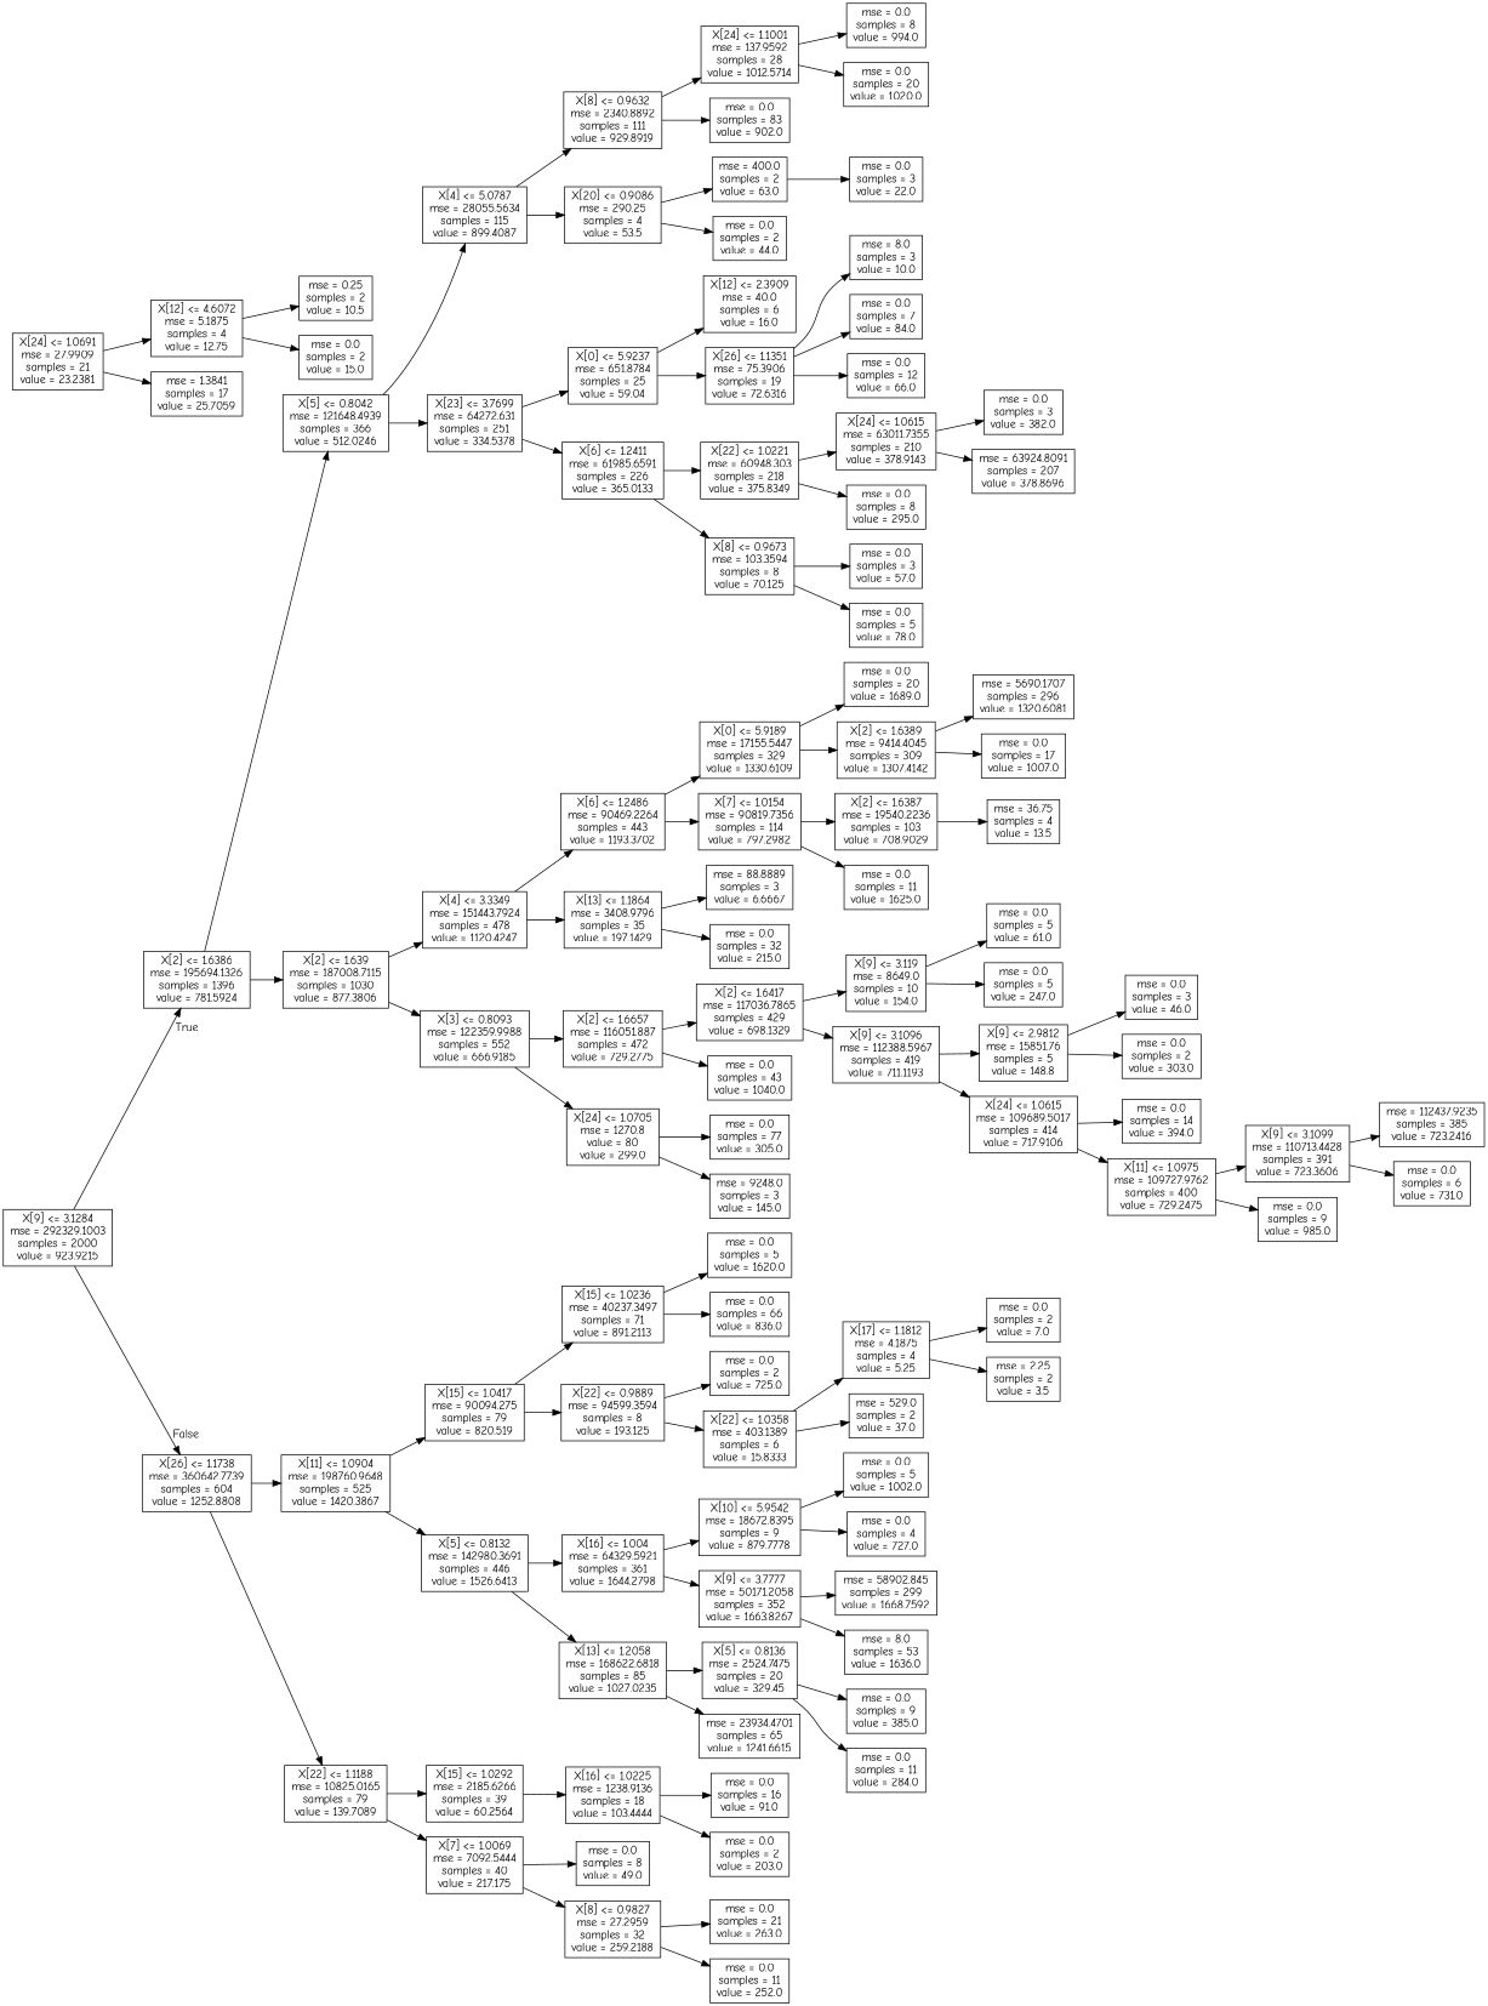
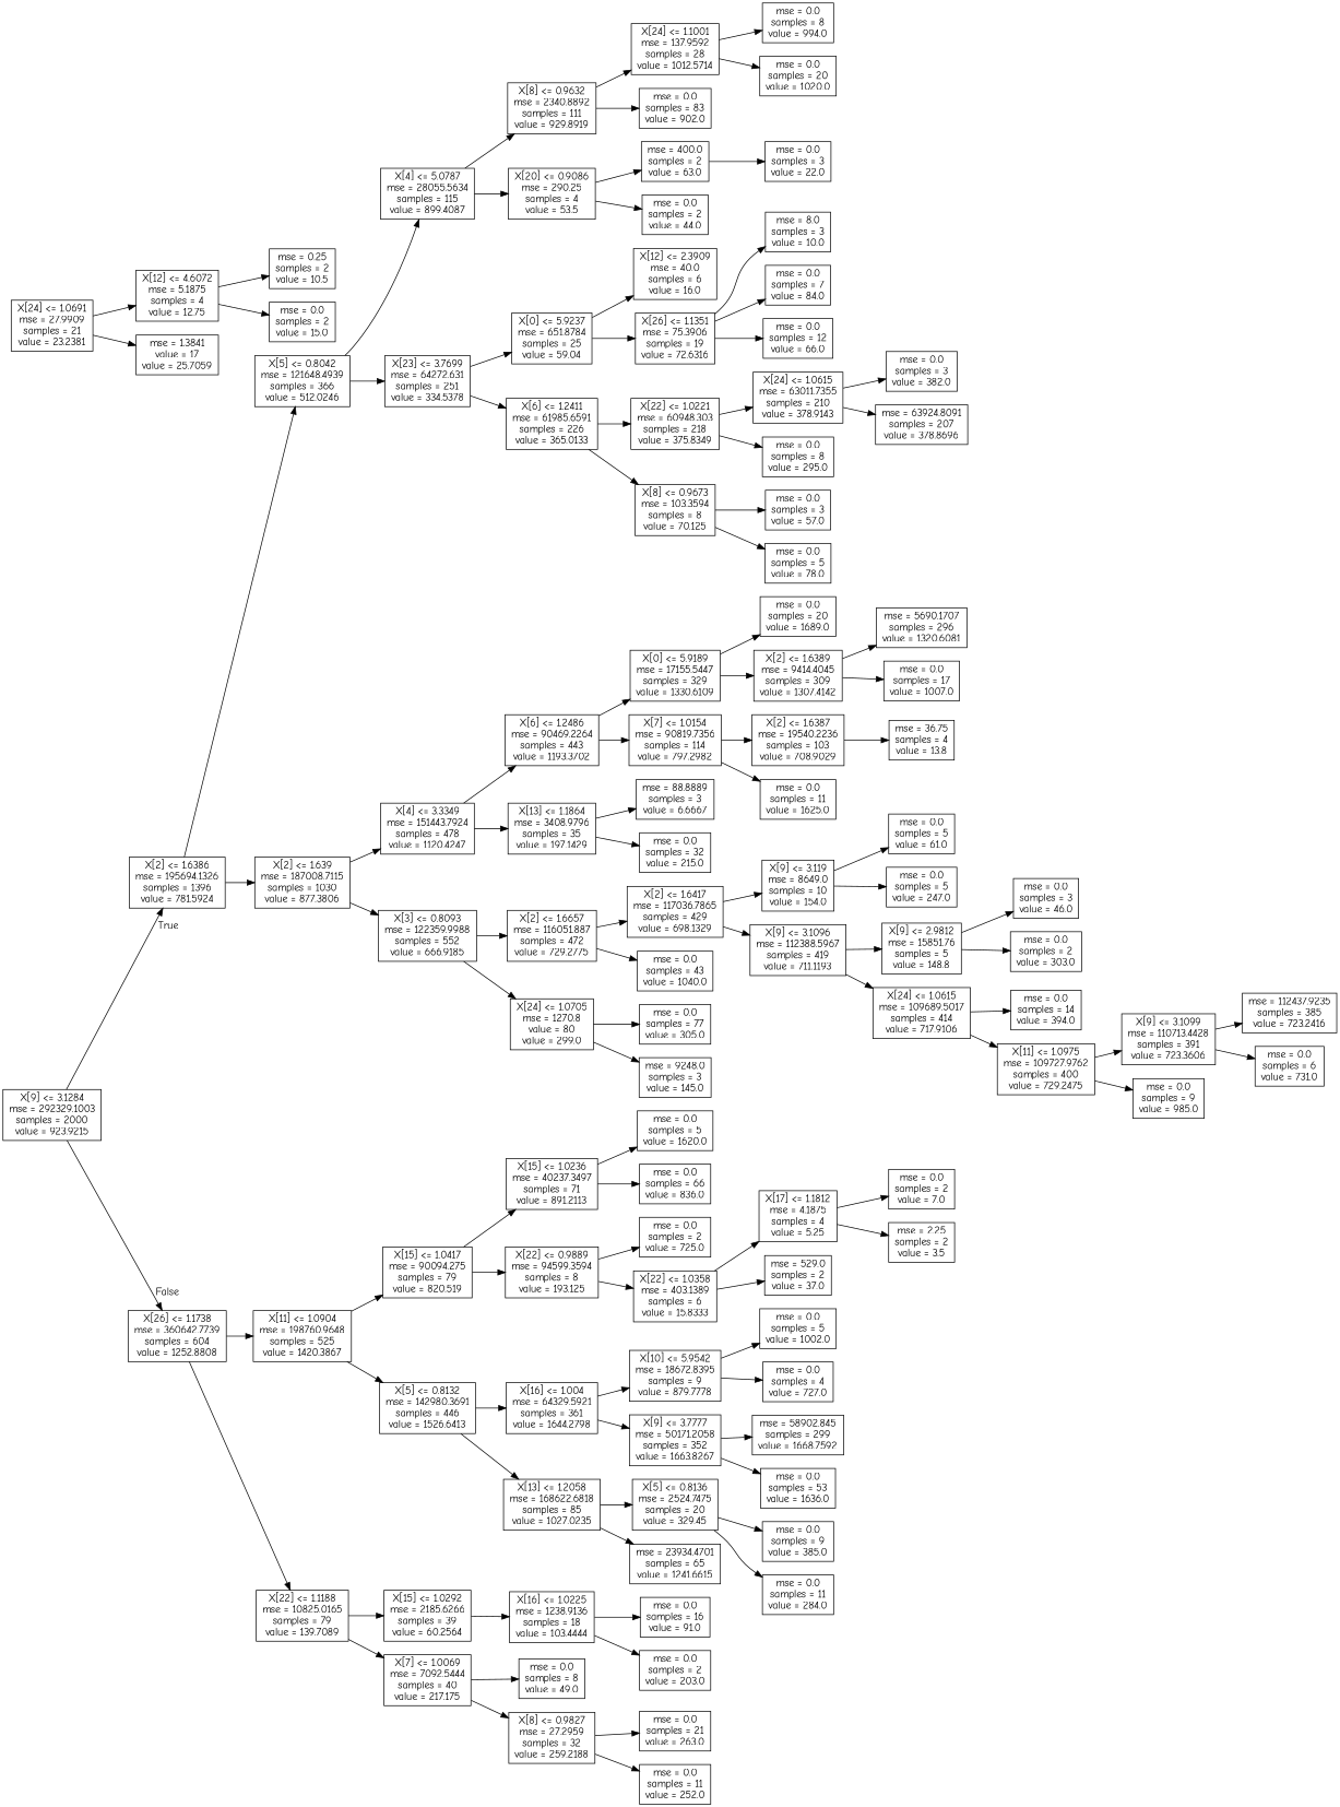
  digraph {
    fontname="Comic Neue"
    rankdir=LR
    node [fontname="Comic Neue" shape=box]
    edge [fontname="Comic Neue"]
    n1 [label="X[9] <= 3.1284\nmse = 292329.1003\nsamples = 2000\nvalue = 923.9215"]
    n2 [label="X[2] <= 1.6386\nmse = 195694.1326\nsamples = 1396\nvalue = 781.5924"]
    n3 [label="X[26] <= 1.1738\nmse = 360642.7739\nsamples = 604\nvalue = 1252.8808"]
    n4 [label="X[5] <= 0.8042\nmse = 121648.4939\nsamples = 366\nvalue = 512.0246"]
    n5 [label="X[2] <= 1.639\nmse = 187008.7115\nsamples = 1030\nvalue = 877.3806"]
    n6 [label="X[11] <= 1.0904\nmse = 198760.9648\nsamples = 525\nvalue = 1420.3867"]
    n7 [label="X[22] <= 1.1188\nmse = 10825.0165\nsamples = 79\nvalue = 139.7089"]
    n8 [label="X[4] <= 5.0787\nmse = 28055.5634\nsamples = 115\nvalue = 899.4087"]
    n9 [label="X[23] <= 3.7699\nmse = 64272.631\nsamples = 251\nvalue = 334.5378"]
    n10 [label="X[4] <= 3.3349\nmse = 151443.7924\nsamples = 478\nvalue = 1120.4247"]
    n11 [label="X[3] <= 0.8093\nmse = 122359.9988\nsamples = 552\nvalue = 666.9185"]
    n12 [label="X[8] <= 0.9632\nmse = 2340.8892\nsamples = 111\nvalue = 929.8919"]
    n13 [label="X[20] <= 0.9086\nmse = 290.25\nsamples = 4\nvalue = 53.5"]
    n14 [label="X[0] <= 5.9237\nmse = 651.8784\nsamples = 25\nvalue = 59.04"]
    n15 [label="X[6] <= 1.2411\nmse = 61985.6591\nsamples = 226\nvalue = 365.0133"]
    n16 [label="X[24] <= 1.1001\nmse = 137.9592\nsamples = 28\nvalue = 1012.5714"]
    n17 [label="mse = 0.0\nsamples = 83\nvalue = 902.0"]
    n18 [label="mse = 400.0\nsamples = 2\nvalue = 63.0"]
    n19 [label="mse = 0.0\nsamples = 2\nvalue = 44.0"]
    n20 [label="mse = 0.0\nsamples = 8\nvalue = 994.0"]
    n21 [label="mse = 0.0\nsamples = 20\nvalue = 1020.0"]
    n22 [label="mse = 0.0\nsamples = 3\nvalue = 22.0"]
    n23 [label="X[12] <= 2.3909\nmse = 40.0\nsamples = 6\nvalue = 16.0"]
    n24 [label="X[26] <= 1.1351\nmse = 75.3906\nsamples = 19\nvalue = 72.6316"]
    n25 [label="X[22] <= 1.0221\nmse = 60948.303\nsamples = 218\nvalue = 375.8349"]
    n26 [label="X[8] <= 0.9673\nmse = 103.3594\nsamples = 8\nvalue = 70.125"]
    n27 [label="mse = 8.0\nsamples = 3\nvalue = 10.0"]
    n28 [label="mse = 0.0\nsamples = 7\nvalue = 84.0"]
    n29 [label="mse = 0.0\nsamples = 12\nvalue = 66.0"]
    n30 [label="X[24] <= 1.0615\nmse = 63011.7355\nsamples = 210\nvalue = 378.9143"]
    n31 [label="mse = 0.0\nsamples = 8\nvalue = 295.0"]
    n32 [label="mse = 0.0\nsamples = 3\nvalue = 57.0"]
    n33 [label="mse = 0.0\nsamples = 5\nvalue = 78.0"]
    n34 [label="mse = 0.0\nsamples = 3\nvalue = 382.0"]
    n35 [label="mse = 63924.8091\nsamples = 207\nvalue = 378.8696"]
    n36 [label="X[6] <= 1.2486\nmse = 90469.2264\nsamples = 443\nvalue = 1193.3702"]
    n37 [label="X[13] <= 1.1864\nmse = 3408.9796\nsamples = 35\nvalue = 197.1429"]
    n38 [label="X[2] <= 1.6657\nmse = 116051.887\nsamples = 472\nvalue = 729.2775"]
    n39 [label="X[24] <= 1.0705\nmse = 1270.8\nvalue = 80\nvalue = 299.0"]
    n40 [label="X[0] <= 5.9189\nmse = 17155.5447\nsamples = 329\nvalue = 1330.6109"]
    n41 [label="X[7] <= 1.0154\nmse = 90819.7356\nsamples = 114\nvalue = 797.2982"]
    n42 [label="mse = 88.8889\nsamples = 3\nvalue = 6.6667"]
    n43 [label="mse = 0.0\nsamples = 32\nvalue = 215.0"]
    n44 [label="mse = 0.0\nsamples = 20\nvalue = 1689.0"]
    n45 [label="X[2] <= 1.6389\nmse = 9414.4045\nsamples = 309\nvalue = 1307.4142"]
    n46 [label="X[2] <= 1.6387\nmse = 19540.2236\nsamples = 103\nvalue = 708.9029"]
    n47 [label="mse = 0.0\nsamples = 11\nvalue = 1625.0"]
    n48 [label="mse = 5690.1707\nsamples = 296\nvalue = 1320.6081"]
    n49 [label="mse = 0.0\nsamples = 17\nvalue = 1007.0"]
-   n50 [label="mse = 36.75\nsamples = 4\nvalue = 13.5"]
+   n50 [label="mse = 36.75\nsamples = 4\nvalue = 13.8"]
    n51 [label="X[2] <= 1.6417\nmse = 117036.7865\nsamples = 429\nvalue = 698.1329"]
    n52 [label="mse = 0.0\nsamples = 43\nvalue = 1040.0"]
    n53 [label="mse = 0.0\nsamples = 77\nvalue = 305.0"]
    n54 [label="mse = 9248.0\nsamples = 3\nvalue = 145.0"]
    n55 [label="X[9] <= 3.119\nmse = 8649.0\nsamples = 10\nvalue = 154.0"]
    n56 [label="X[9] <= 3.1096\nmse = 112388.5967\nsamples = 419\nvalue = 711.1193"]
    n57 [label="mse = 0.0\nsamples = 5\nvalue = 61.0"]
    n58 [label="mse = 0.0\nsamples = 5\nvalue = 247.0"]
    n59 [label="X[9] <= 2.9812\nmse = 15851.76\nsamples = 5\nvalue = 148.8"]
    n60 [label="X[24] <= 1.0615\nmse = 109689.5017\nsamples = 414\nvalue = 717.9106"]
    n61 [label="mse = 0.0\nsamples = 3\nvalue = 46.0"]
    n62 [label="mse = 0.0\nsamples = 2\nvalue = 303.0"]
    n63 [label="mse = 0.0\nsamples = 14\nvalue = 394.0"]
    n64 [label="X[11] <= 1.0975\nmse = 109727.9762\nsamples = 400\nvalue = 729.2475"]
    n65 [label="X[9] <= 3.1099\nmse = 110713.4428\nsamples = 391\nvalue = 723.3606"]
    n66 [label="mse = 0.0\nsamples = 9\nvalue = 985.0"]
    n67 [label="mse = 112437.9235\nsamples = 385\nvalue = 723.2416"]
    n68 [label="mse = 0.0\nsamples = 6\nvalue = 731.0"]
    n69 [label="X[15] <= 1.0417\nmse = 90094.275\nsamples = 79\nvalue = 820.519"]
    n70 [label="X[5] <= 0.8132\nmse = 142980.3691\nsamples = 446\nvalue = 1526.6413"]
    n71 [label="X[15] <= 1.0292\nmse = 2185.6266\nsamples = 39\nvalue = 60.2564"]
    n72 [label="X[7] <= 1.0069\nmse = 7092.5444\nsamples = 40\nvalue = 217.175"]
    n73 [label="X[15] <= 1.0236\nmse = 40237.3497\nsamples = 71\nvalue = 891.2113"]
    n74 [label="X[22] <= 0.9889\nmse = 94599.3594\nsamples = 8\nvalue = 193.125"]
    n75 [label="X[16] <= 1.004\nmse = 64329.5921\nsamples = 361\nvalue = 1644.2798"]
    n76 [label="X[13] <= 1.2058\nmse = 168622.6818\nsamples = 85\nvalue = 1027.0235"]
    n77 [label="mse = 0.0\nsamples = 5\nvalue = 1620.0"]
    n78 [label="mse = 0.0\nsamples = 66\nvalue = 836.0"]
    n79 [label="mse = 0.0\nsamples = 2\nvalue = 725.0"]
    n80 [label="X[22] <= 1.0358\nmse = 403.1389\nsamples = 6\nvalue = 15.8333"]
    n81 [label="X[17] <= 1.1812\nmse = 4.1875\nsamples = 4\nvalue = 5.25"]
    n82 [label="mse = 529.0\nsamples = 2\nvalue = 37.0"]
    n83 [label="mse = 0.0\nsamples = 2\nvalue = 7.0"]
    n84 [label="mse = 2.25\nsamples = 2\nvalue = 3.5"]
    n85 [label="X[10] <= 5.9542\nmse = 18672.8395\nsamples = 9\nvalue = 879.7778"]
    n86 [label="X[9] <= 3.7777\nmse = 50171.2058\nsamples = 352\nvalue = 1663.8267"]
    n87 [label="X[5] <= 0.8136\nmse = 2524.7475\nsamples = 20\nvalue = 329.45"]
    n88 [label="mse = 23934.4701\nsamples = 65\nvalue = 1241.6615"]
    n89 [label="mse = 0.0\nsamples = 5\nvalue = 1002.0"]
    n90 [label="mse = 0.0\nsamples = 4\nvalue = 727.0"]
    n91 [label="mse = 58902.845\nsamples = 299\nvalue = 1668.7592"]
-   n92 [label="mse = 8.0\nsamples = 53\nvalue = 1636.0"]
+   n92 [label="mse = 0.0\nsamples = 53\nvalue = 1636.0"]
    n93 [label="mse = 0.0\nsamples = 9\nvalue = 385.0"]
    n94 [label="mse = 0.0\nsamples = 11\nvalue = 284.0"]
    n95 [label="X[16] <= 1.0225\nmse = 1238.9136\nsamples = 18\nvalue = 103.4444"]
    n96 [label="mse = 0.0\nsamples = 8\nvalue = 49.0"]
    n97 [label="X[8] <= 0.9827\nmse = 27.2959\nsamples = 32\nvalue = 259.2188"]
    n98 [label="mse = 0.0\nsamples = 16\nvalue = 91.0"]
    n99 [label="mse = 0.0\nsamples = 2\nvalue = 203.0"]
    n100 [label="X[24] <= 1.0691\nmse = 27.9909\nsamples = 21\nvalue = 23.2381"]
    n101 [label="X[12] <= 4.6072\nmse = 5.1875\nsamples = 4\nvalue = 12.75"]
-   n102 [label="mse = 1.3841\nsamples = 17\nvalue = 25.7059"]
+   n102 [label="mse = 1.3841\nvalue = 17\nvalue = 25.7059"]
    n103 [label="mse = 0.25\nsamples = 2\nvalue = 10.5"]
    n104 [label="mse = 0.0\nsamples = 2\nvalue = 15.0"]
    n105 [label="mse = 0.0\nsamples = 21\nvalue = 263.0"]
    n106 [label="mse = 0.0\nsamples = 11\nvalue = 252.0"]
    n1 -> n2 [headlabel=True labelangle=45 labeldistance=2.5]
    n1 -> n3 [headlabel=False labelangle=-45 labeldistance=2.5]
    n2 -> n4
    n2 -> n5
    n3 -> n6
    n3 -> n7
    n4 -> n8
    n4 -> n9
    n5 -> n10
    n5 -> n11
    n6 -> n69
    n6 -> n70
    n7 -> n71
    n7 -> n72
    n8 -> n12
    n8 -> n13
    n9 -> n14
    n9 -> n15
    n10 -> n36
    n10 -> n37
    n11 -> n38
    n11 -> n39
    n12 -> n16
    n12 -> n17
    n13 -> n18
    n13 -> n19
    n14 -> n23
    n14 -> n24
    n15 -> n25
    n15 -> n26
    n16 -> n20
    n16 -> n21
    n18 -> n22
    n24 -> n27
    n24 -> n28
    n24 -> n29
    n25 -> n30
    n25 -> n31
    n26 -> n32
    n26 -> n33
    n30 -> n34
    n30 -> n35
    n36 -> n40
    n36 -> n41
    n37 -> n42
    n37 -> n43
    n38 -> n51
    n38 -> n52
    n39 -> n53
    n39 -> n54
    n40 -> n44
    n40 -> n45
    n41 -> n46
    n41 -> n47
    n45 -> n48
    n45 -> n49
    n46 -> n50
    n51 -> n55
    n51 -> n56
    n55 -> n57
    n55 -> n58
    n56 -> n59
    n56 -> n60
    n59 -> n61
    n59 -> n62
    n60 -> n63
    n60 -> n64
    n64 -> n65
    n64 -> n66
    n65 -> n67
    n65 -> n68
    n69 -> n73
    n69 -> n74
    n70 -> n75
    n70 -> n76
    n71 -> n95
    n72 -> n96
    n72 -> n97
    n73 -> n77
    n73 -> n78
    n74 -> n79
    n74 -> n80
    n75 -> n85
    n75 -> n86
    n76 -> n87
    n76 -> n88
    n80 -> n81
    n80 -> n82
    n81 -> n83
    n81 -> n84
    n85 -> n89
    n85 -> n90
    n86 -> n91
    n86 -> n92
    n87 -> n93
    n87 -> n94
    n95 -> n98
    n95 -> n99
    n97 -> n105
    n97 -> n106
    n100 -> n101
    n100 -> n102
    n101 -> n103
    n101 -> n104
  }
